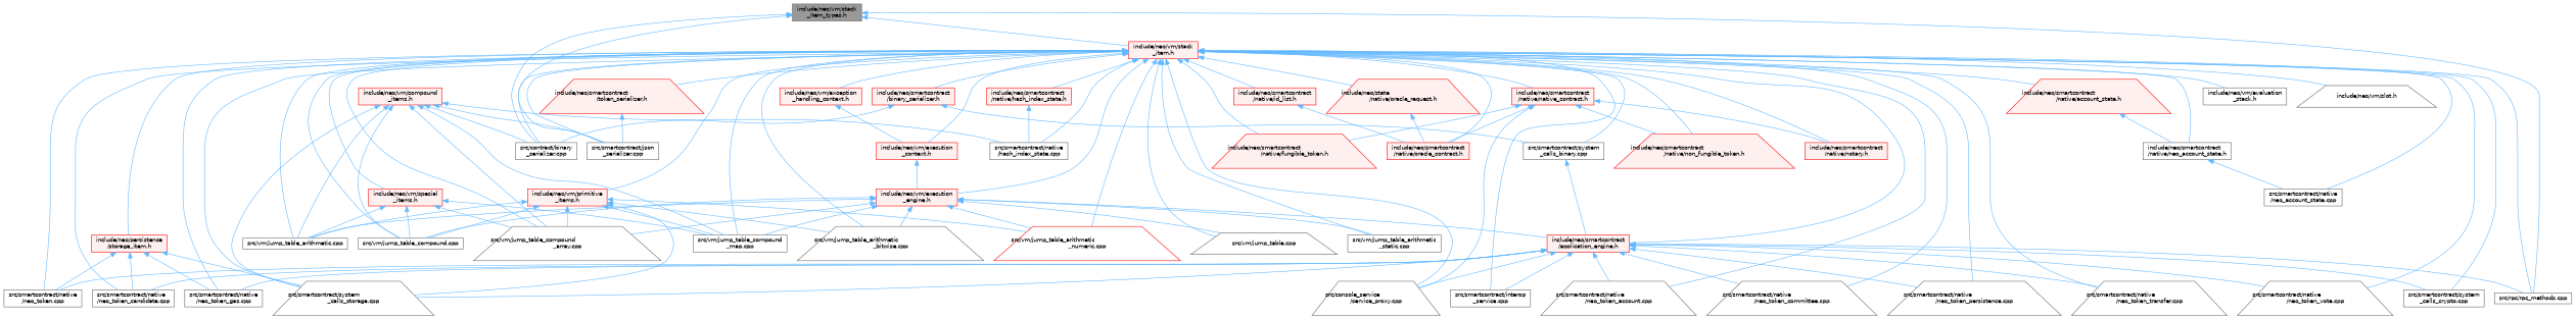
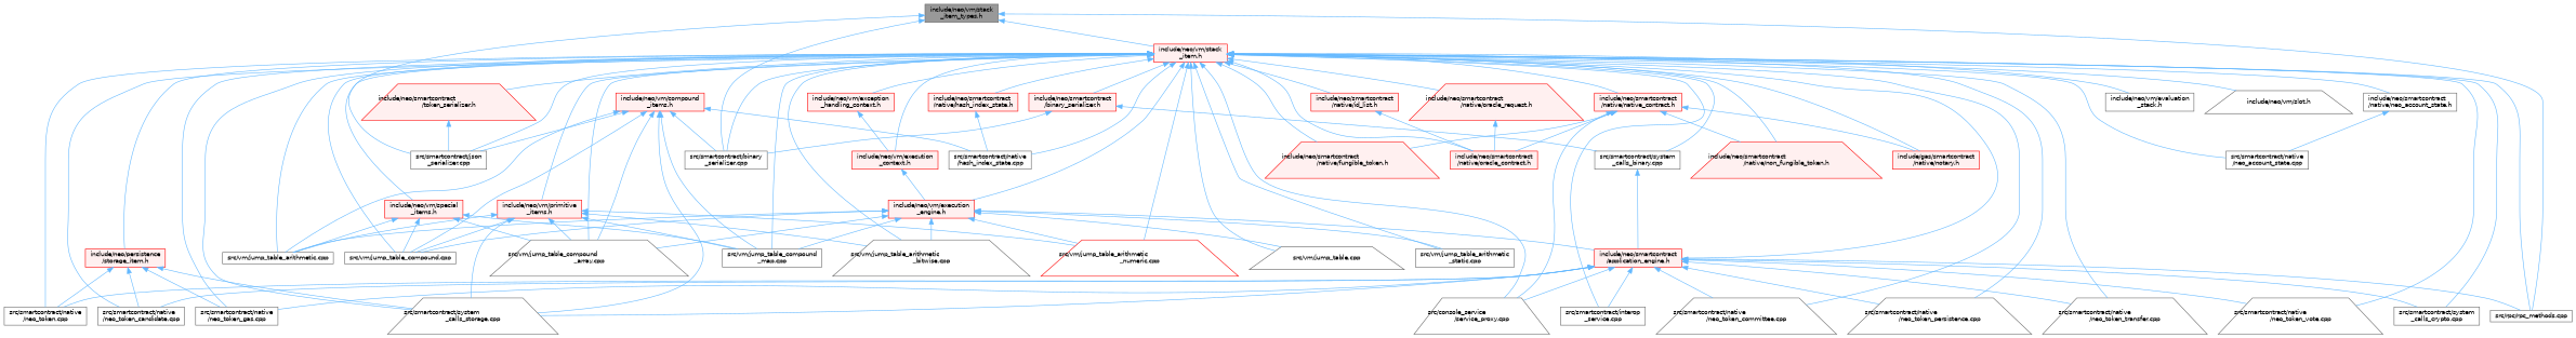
  digraph {
    node [color=grey40 fillcolor=white fontname=Helvetica fontsize=10 shape=box style=filled]
    edge [color=steelblue1 dir=back fontname=Helvetica fontsize=10 labelfontname=Helvetica labelfontsize=10 style=solid]
    n1 [color=gray40 fillcolor=grey60 fontcolor=black height=0.2 label="include/neo/vm/stack\l_item_types.h" width=0.4]
    n2 [color=red fillcolor="#FFF0F0" height=0.2 label="include/neo/vm/stack\l_item.h" width=0.4]
    n3 [height=0.2 label="src/rpc/rpc_methods.cpp" width=0.4]
-   n4 [height=0.2 label="src/contract/binary\l_serializer.cpp" width=0.4]
+   n4 [height=0.2 label="src/smartcontract/binary\l_serializer.cpp" width=0.4]
    n5 [height=0.2 label="src/smartcontract/json\l_serializer.cpp" width=0.4]
    n6 [color=red fillcolor="#FFF0F0" height=0.2 label="include/neo/persistence\l/storage_item.h" width=0.4]
    n7 [height=0.2 label="src/smartcontract/native\l/neo_token.cpp" width=0.4]
    n8 [height=0.2 label="src/smartcontract/native\l/neo_token_candidate.cpp" width=0.4]
    n9 [height=0.2 label="src/smartcontract/native\l/neo_token_gas.cpp" width=0.4]
    n10 [height=0.2 label="src/smartcontract/system\l_calls_storage.cpp" shape=trapezium width=0.4]
    n11 [color=red fillcolor="#FFF0F0" height=0.2 label="include/neo/smartcontract\l/application_engine.h" width=0.4]
    n12 [height=0.2 label="src/console_service\l/service_proxy.cpp" shape=trapezium width=0.4]
    n13 [height=0.2 label="src/smartcontract/interop\l_service.cpp" width=0.4]
-   n14 [height=0.2 label="src/smartcontract/native\l/neo_token_account.cpp" shape=trapezium width=0.4]
    n15 [height=0.2 label="src/smartcontract/native\l/neo_token_committee.cpp" shape=trapezium width=0.4]
    n16 [height=0.2 label="src/smartcontract/native\l/neo_token_persistence.cpp" shape=trapezium width=0.4]
    n17 [height=0.2 label="src/smartcontract/native\l/neo_token_transfer.cpp" shape=trapezium width=0.4]
    n18 [height=0.2 label="src/smartcontract/native\l/neo_token_vote.cpp" shape=trapezium width=0.4]
    n19 [height=0.2 label="src/smartcontract/system\l_calls_binary.cpp" width=0.4]
    n20 [height=0.2 label="src/smartcontract/system\l_calls_crypto.cpp" width=0.4]
    n21 [color=red fillcolor="#FFF0F0" height=0.2 label="include/neo/smartcontract\l/binary_serializer.h" width=0.4]
    n22 [color=red fillcolor="#FFF0F0" height=0.2 label="include/neo/smartcontract\l/token_serializer.h" shape=trapezium width=0.4]
-   n23 [color=red fillcolor="#FFF0F0" height=0.2 label="include/neo/smartcontract\l/native/account_state.h" shape=trapezium width=0.4]
    n24 [height=0.2 label="include/neo/smartcontract\l/native/neo_account_state.h" width=0.4]
    n25 [height=0.2 label="src/smartcontract/native\l/neo_account_state.cpp" width=0.4]
    n26 [color=red fillcolor="#FFF0F0" height=0.2 label="include/neo/smartcontract\l/native/fungible_token.h" shape=trapezium width=0.4]
    n27 [color=red fillcolor="#FFF0F0" height=0.2 label="include/neo/smartcontract\l/native/hash_index_state.h" width=0.4]
    n28 [height=0.2 label="src/smartcontract/native\l/hash_index_state.cpp" width=0.4]
    n29 [color=red fillcolor="#FFF0F0" height=0.2 label="include/neo/smartcontract\l/native/id_list.h" width=0.4]
    n30 [color=red fillcolor="#FFF0F0" height=0.2 label="include/neo/smartcontract\l/native/oracle_contract.h" width=0.4]
    n31 [color=red fillcolor="#FFF0F0" height=0.2 label="include/neo/smartcontract\l/native/native_contract.h" width=0.4]
    n32 [color=red fillcolor="#FFF0F0" height=0.2 label="include/neo/smartcontract\l/native/non_fungible_token.h" shape=trapezium width=0.4]
-   n33 [color=red fillcolor="#FFF0F0" height=0.2 label="include/neo/smartcontract\l/native/notary.h" width=0.4]
-   n34 [color=red fillcolor="#FFF0F0" height=0.2 label="include/neo/state\l/native/oracle_request.h" shape=trapezium width=0.4]
+   n33 [color=red fillcolor="#FFF0F0" height=0.2 label="include/gas/smartcontract\l/native/notary.h" width=0.4]
+   n34 [color=red fillcolor="#FFF0F0" height=0.2 label="include/neo/smartcontract\l/native/oracle_request.h" shape=trapezium width=0.4]
    n35 [height=0.2 label="src/vm/jump_table_arithmetic.cpp" width=0.4]
    n36 [height=0.2 label="src/vm/jump_table_compound.cpp" width=0.4]
    n37 [height=0.2 label="src/vm/jump_table_compound\l_array.cpp" shape=trapezium width=0.4]
    n38 [height=0.2 label="src/vm/jump_table_compound\l_map.cpp" width=0.4]
    n39 [height=0.2 label="include/neo/vm/evaluation\l_stack.h" width=0.4]
    n40 [color=red fillcolor="#FFF0F0" height=0.2 label="include/neo/vm/exception\l_handling_context.h" width=0.4]
    n41 [color=red fillcolor="#FFF0F0" height=0.2 label="include/neo/vm/execution\l_context.h" width=0.4]
    n42 [color=red fillcolor="#FFF0F0" height=0.2 label="include/neo/vm/execution\l_engine.h" width=0.4]
    n43 [height=0.2 label="src/vm/jump_table.cpp" shape=trapezium width=0.4]
    n44 [height=0.2 label="src/vm/jump_table_arithmetic\l_bitwise.cpp" shape=trapezium width=0.4]
    n45 [color=red height=0.2 label="src/vm/jump_table_arithmetic\l_numeric.cpp" shape=trapezium width=0.4]
    n46 [height=0.2 label="src/vm/jump_table_arithmetic\l_static.cpp" width=0.4]
    n47 [color=red fillcolor="#FFF0F0" height=0.2 label="include/neo/vm/primitive\l_items.h" width=0.4]
    n48 [height=0.2 label="include/neo/vm/slot.h" shape=trapezium width=0.4]
    n49 [color=red fillcolor="#FFF0F0" height=0.2 label="include/neo/vm/special\l_items.h" width=0.4]
    n50 [color=red fillcolor="#FFF0F0" height=0.2 label="include/neo/vm/compound\l_items.h" width=0.4]
    n1 -> n2
    n1 -> n3
    n1 -> n4
    n1 -> n5
    n2 -> n3
    n2 -> n4
    n2 -> n5
    n2 -> n6
    n2 -> n7
    n2 -> n8
    n2 -> n9
    n2 -> n10
    n2 -> n11
    n2 -> n12
    n2 -> n13
-   n2 -> n14
    n2 -> n15
    n2 -> n16
    n2 -> n17
    n2 -> n18
    n2 -> n19
    n2 -> n20
    n2 -> n21
    n2 -> n22
-   n2 -> n23
    n2 -> n24
    n2 -> n25
    n2 -> n26
    n2 -> n27
    n2 -> n28
    n2 -> n29
    n2 -> n30
    n2 -> n31
    n2 -> n32
    n2 -> n33
    n2 -> n34
    n2 -> n35
    n2 -> n36
    n2 -> n37
    n2 -> n38
    n2 -> n39
    n2 -> n40
    n2 -> n41
    n2 -> n42
    n2 -> n43
    n2 -> n44
    n2 -> n45
    n2 -> n46
    n2 -> n47
    n2 -> n48
    n2 -> n49
    n6 -> n7
    n6 -> n8
    n6 -> n9
    n6 -> n10
    n11 -> n3
    n11 -> n7
    n11 -> n8
    n11 -> n9
    n11 -> n10
    n11 -> n12
    n11 -> n13
-   n11 -> n14
    n11 -> n15
    n11 -> n16
    n11 -> n17
    n11 -> n18
    n11 -> n20
    n19 -> n11
    n21 -> n4
    n21 -> n19
    n22 -> n5
-   n23 -> n24
    n24 -> n25
    n27 -> n28
    n29 -> n30
    n31 -> n12
    n31 -> n26
    n31 -> n30
    n31 -> n32
    n31 -> n33
    n34 -> n30
    n40 -> n41
    n41 -> n42
    n42 -> n11
    n42 -> n35
    n42 -> n36
    n42 -> n37
    n42 -> n38
    n42 -> n43
    n42 -> n44
    n42 -> n45
    n42 -> n46
    n47 -> n10
    n47 -> n35
    n47 -> n36
    n47 -> n37
    n47 -> n38
    n47 -> n44
    n47 -> n45
    n49 -> n35
    n49 -> n36
    n49 -> n37
    n49 -> n38
    n50 -> n4
    n50 -> n5
    n50 -> n10
    n50 -> n28
    n50 -> n35
    n50 -> n36
    n50 -> n37
    n50 -> n38
  }
